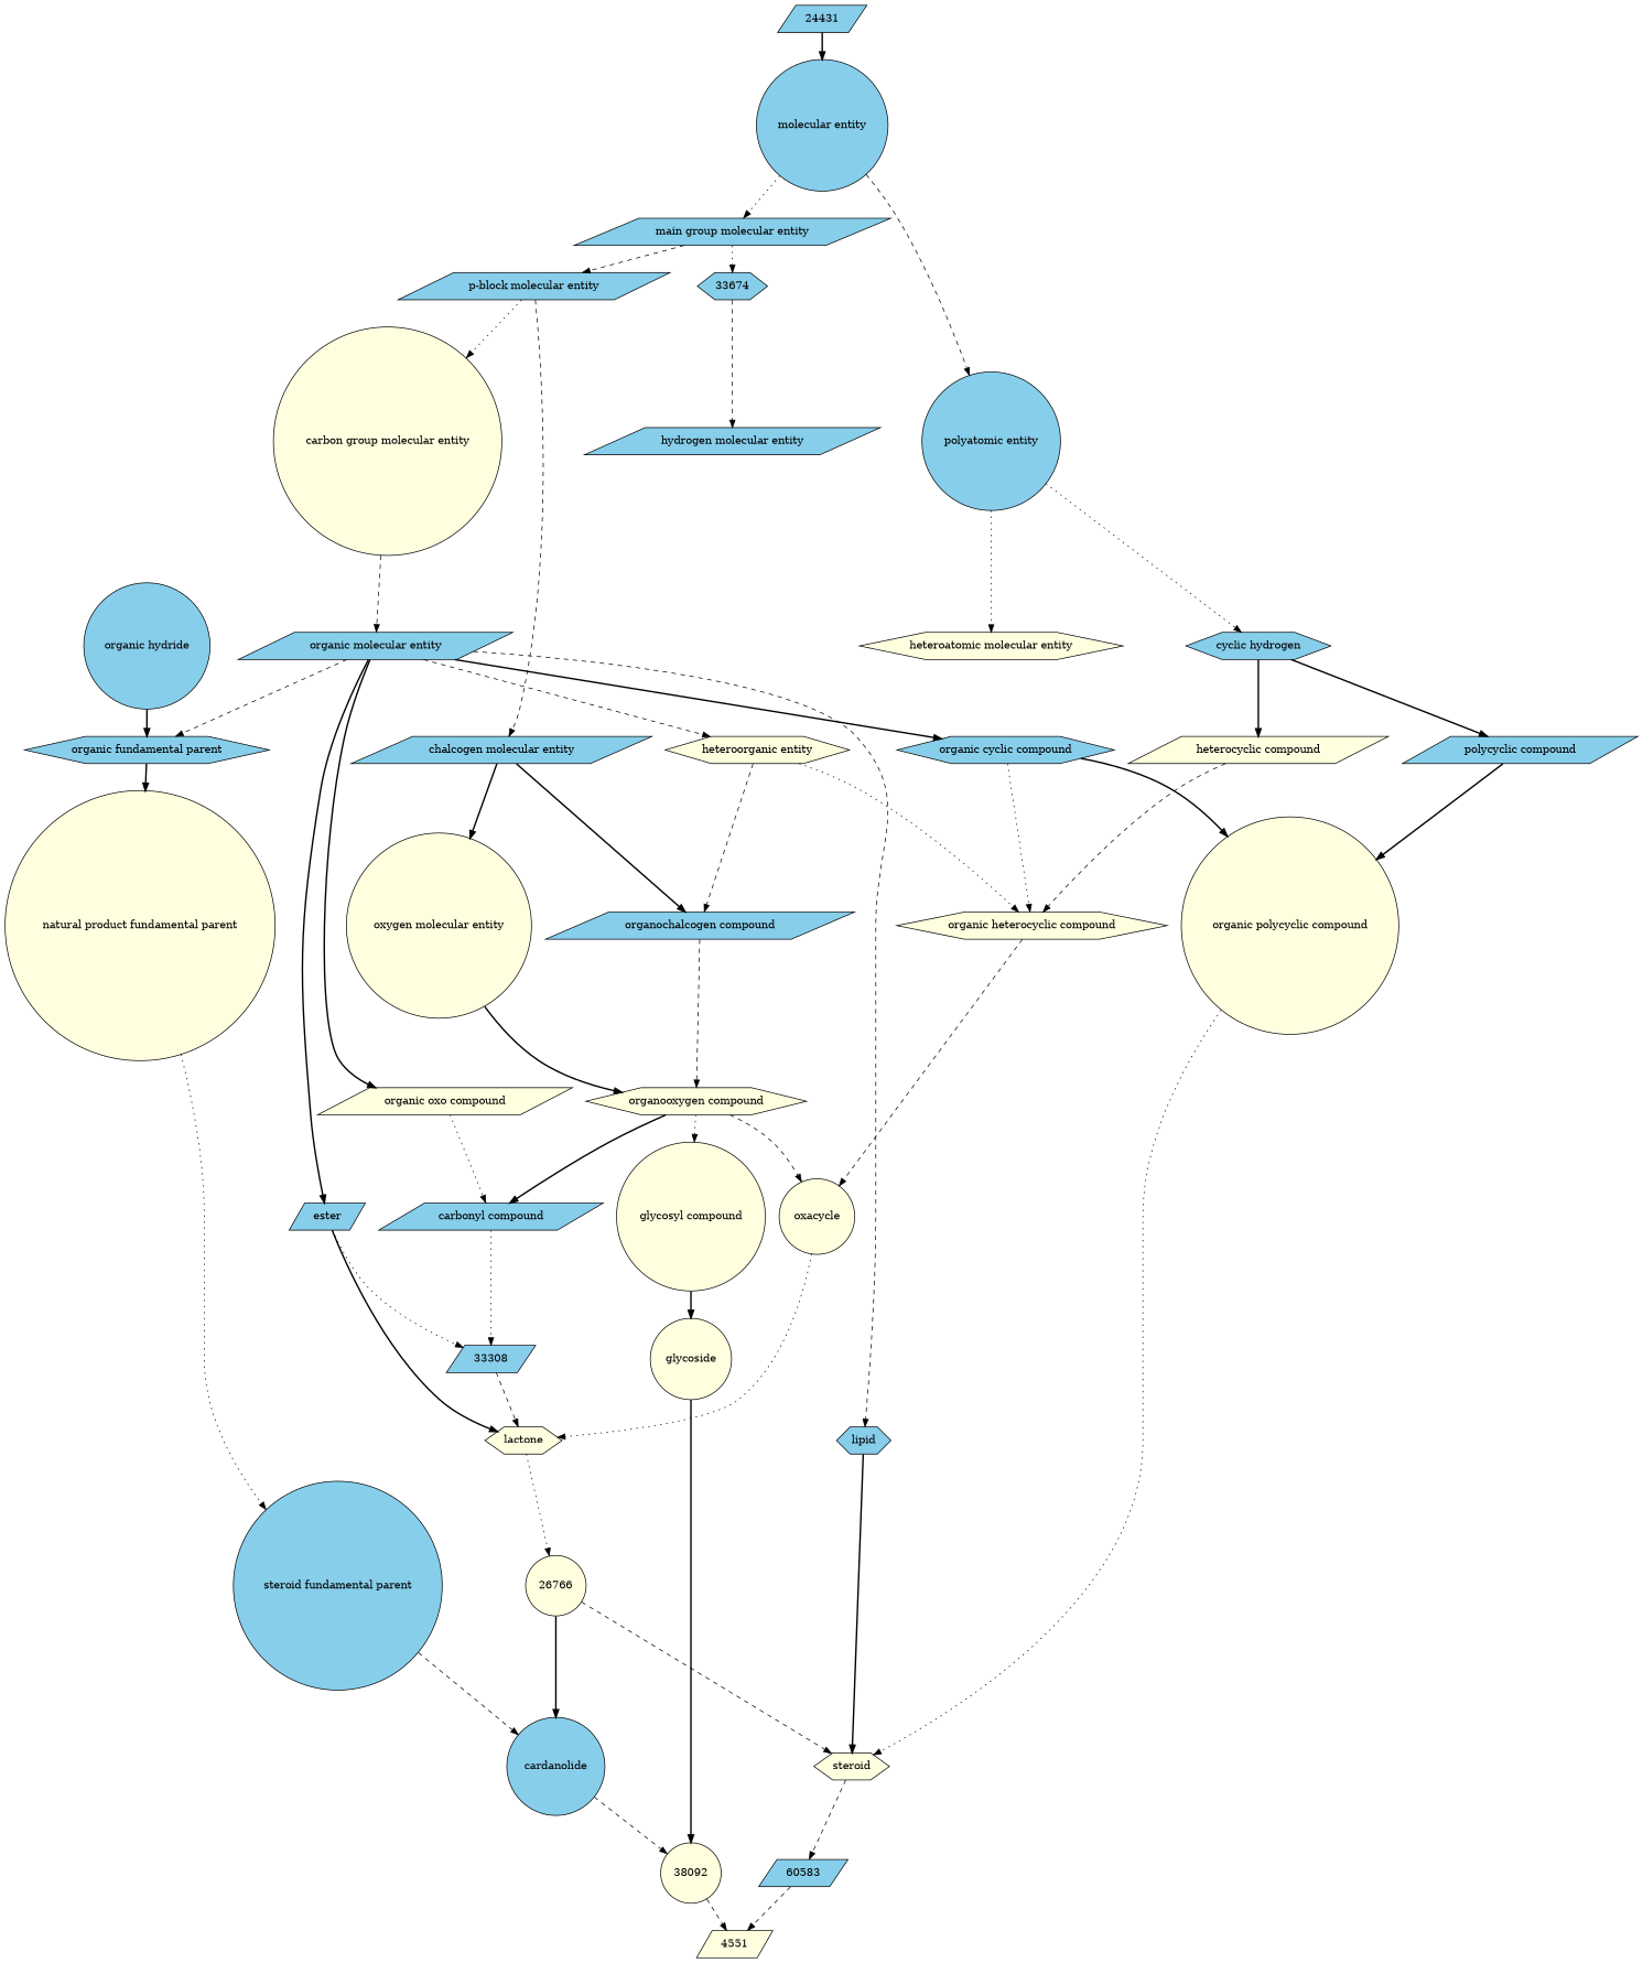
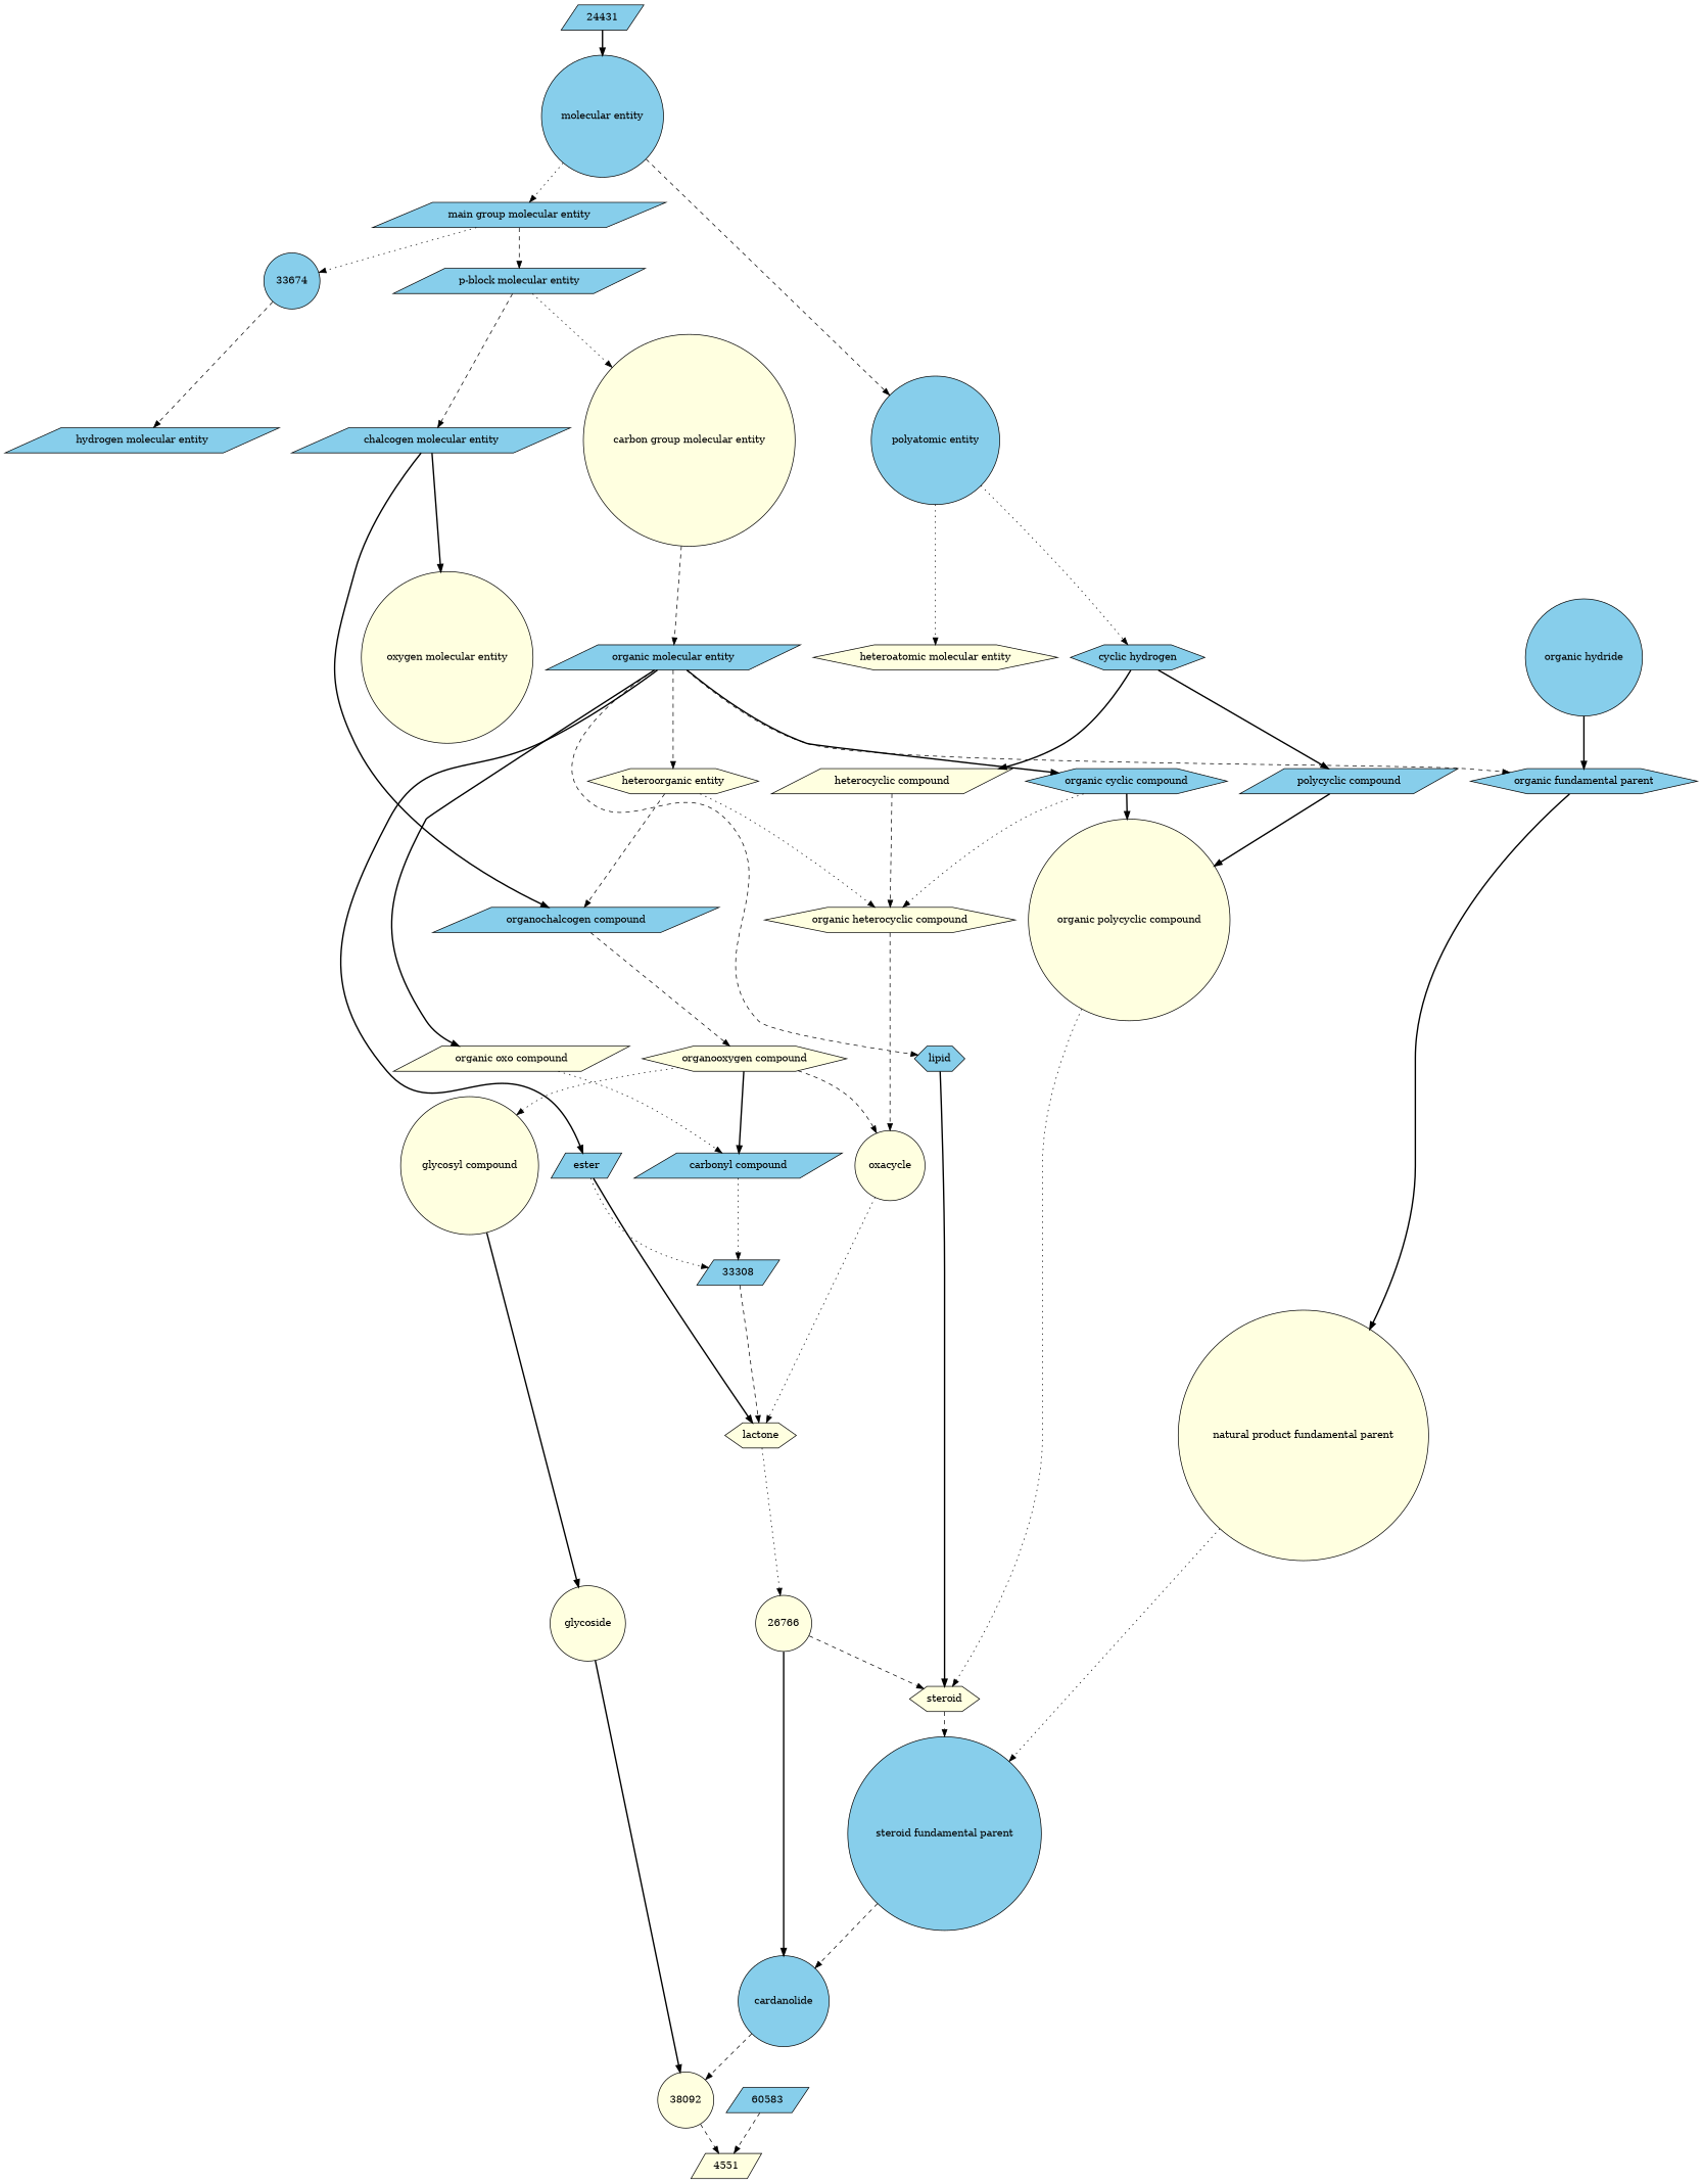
  digraph {
    node [fillcolor=skyblue shape=parallelogram style=filled]
    edge [style=dashed]
    n1 [fillcolor=lightyellow label=4551]
    n2 [fillcolor=lightyellow label=38092 shape=circle]
    n3 [label=60583]
    n4 [label=cardanolide shape=circle]
    n5 [fillcolor=lightyellow label=glycoside shape=circle]
    n6 [label="steroid fundamental parent" shape=circle]
    n7 [fillcolor=lightyellow label=26766 shape=circle]
    n8 [fillcolor=lightyellow label=steroid shape=hexagon]
    n9 [fillcolor=lightyellow label="glycosyl compound" shape=circle]
    n10 [fillcolor=lightyellow label="natural product fundamental parent" shape=circle]
    n11 [fillcolor=lightyellow label=lactone shape=hexagon]
    n12 [fillcolor=lightyellow label="organooxygen compound" shape=hexagon]
    n13 [fillcolor=lightyellow label=oxacycle shape=circle]
    n14 [label="carbonyl compound"]
    n15 [label=33308]
    n16 [label="organic fundamental parent" shape=hexagon]
    n17 [fillcolor=lightyellow label="organic polycyclic compound" shape=circle]
    n18 [label=lipid shape=hexagon]
    n19 [label=ester]
    n20 [label="organochalcogen compound"]
    n21 [fillcolor=lightyellow label="oxygen molecular entity" shape=circle]
    n22 [label="organic molecular entity"]
    n23 [label="organic cyclic compound" shape=hexagon]
    n24 [fillcolor=lightyellow label="heteroorganic entity" shape=hexagon]
    n25 [fillcolor=lightyellow label="organic oxo compound"]
    n26 [fillcolor=lightyellow label="organic heterocyclic compound" shape=hexagon]
    n27 [label="organic hydride" shape=circle]
    n28 [label="polycyclic compound"]
    n29 [label="chalcogen molecular entity"]
    n30 [fillcolor=lightyellow label="carbon group molecular entity" shape=circle]
    n31 [label="cyclic hydrogen" shape=hexagon]
    n32 [fillcolor=lightyellow label="heterocyclic compound"]
    n33 [label="p-block molecular entity"]
    n34 [label="hydrogen molecular entity"]
    n35 [fillcolor=lightyellow label="heteroatomic molecular entity" shape=hexagon]
    n36 [label="polyatomic entity" shape=circle]
    n37 [label="main group molecular entity"]
-   n38 [label=33674 shape=hexagon]
+   n38 [label=33674 shape=circle]
    n39 [label="molecular entity" shape=circle]
    n40 [label=24431]
    n2 -> n1
    n3 -> n1
    n4 -> n2
    n5 -> n2 [style=bold]
    n6 -> n4
    n7 -> n4 [style=bold]
    n7 -> n8
-   n8 -> n3
+   n8 -> n6
    n9 -> n5 [style=bold]
    n10 -> n6 [style=dotted]
    n11 -> n7 [style=dotted]
    n12 -> n9 [style=dotted]
    n12 -> n13
    n12 -> n14 [style=bold]
    n13 -> n11 [style=dotted]
    n14 -> n15 [style=dotted]
    n15 -> n11
    n16 -> n10 [style=bold]
    n17 -> n8 [style=dotted]
    n18 -> n8 [style=bold]
    n19 -> n11 [style=bold]
    n19 -> n15 [style=dotted]
    n20 -> n12
-   n21 -> n12 [style=bold]
    n22 -> n16
    n22 -> n18
    n22 -> n19 [style=bold]
    n22 -> n23 [style=bold]
    n22 -> n24
    n22 -> n25 [style=bold]
    n23 -> n17 [style=bold]
    n23 -> n26 [style=dotted]
    n24 -> n20
    n24 -> n26 [style=dotted]
    n25 -> n14 [style=dotted]
    n26 -> n13
    n27 -> n16 [style=bold]
    n28 -> n17 [style=bold]
    n29 -> n20 [style=bold]
    n29 -> n21 [style=bold]
    n30 -> n22
    n31 -> n28 [style=bold]
    n31 -> n32 [style=bold]
    n32 -> n26
    n33 -> n29
    n33 -> n30 [style=dotted]
    n36 -> n31 [style=dotted]
    n36 -> n35 [style=dotted]
    n37 -> n33
    n37 -> n38 [style=dotted]
    n38 -> n34
    n39 -> n36
    n39 -> n37 [style=dotted]
    n40 -> n39 [style=bold]
  }
